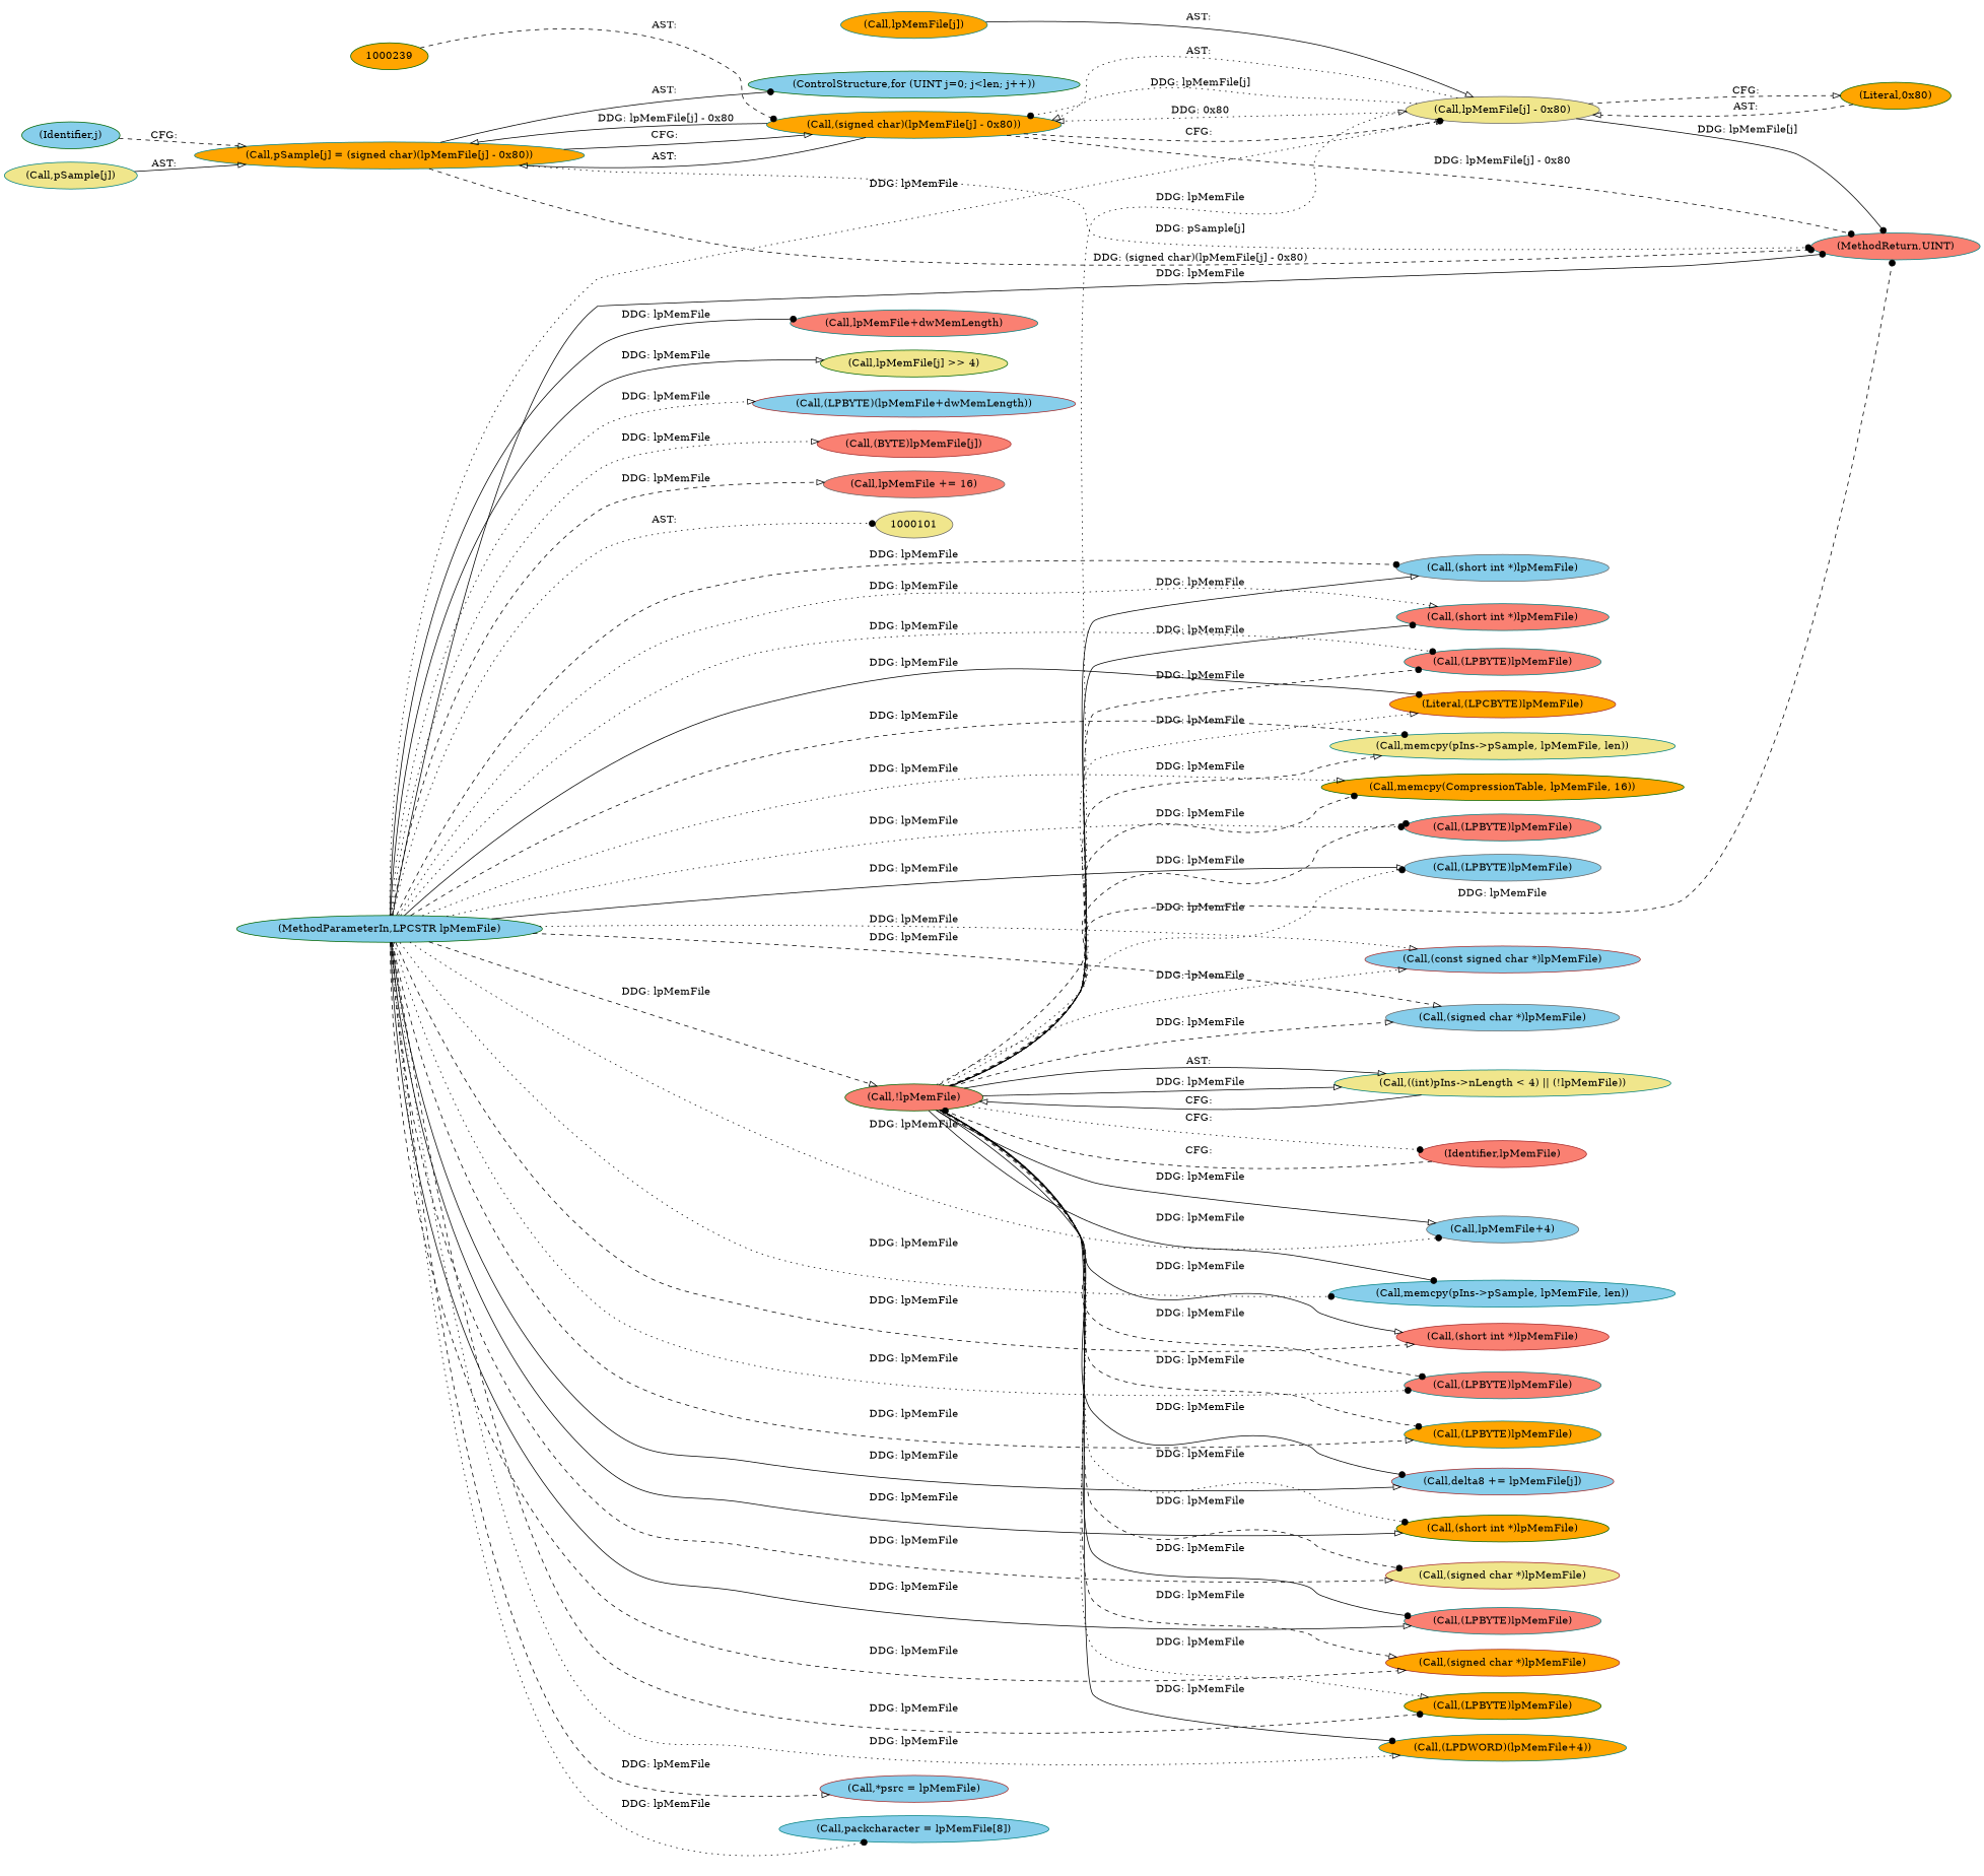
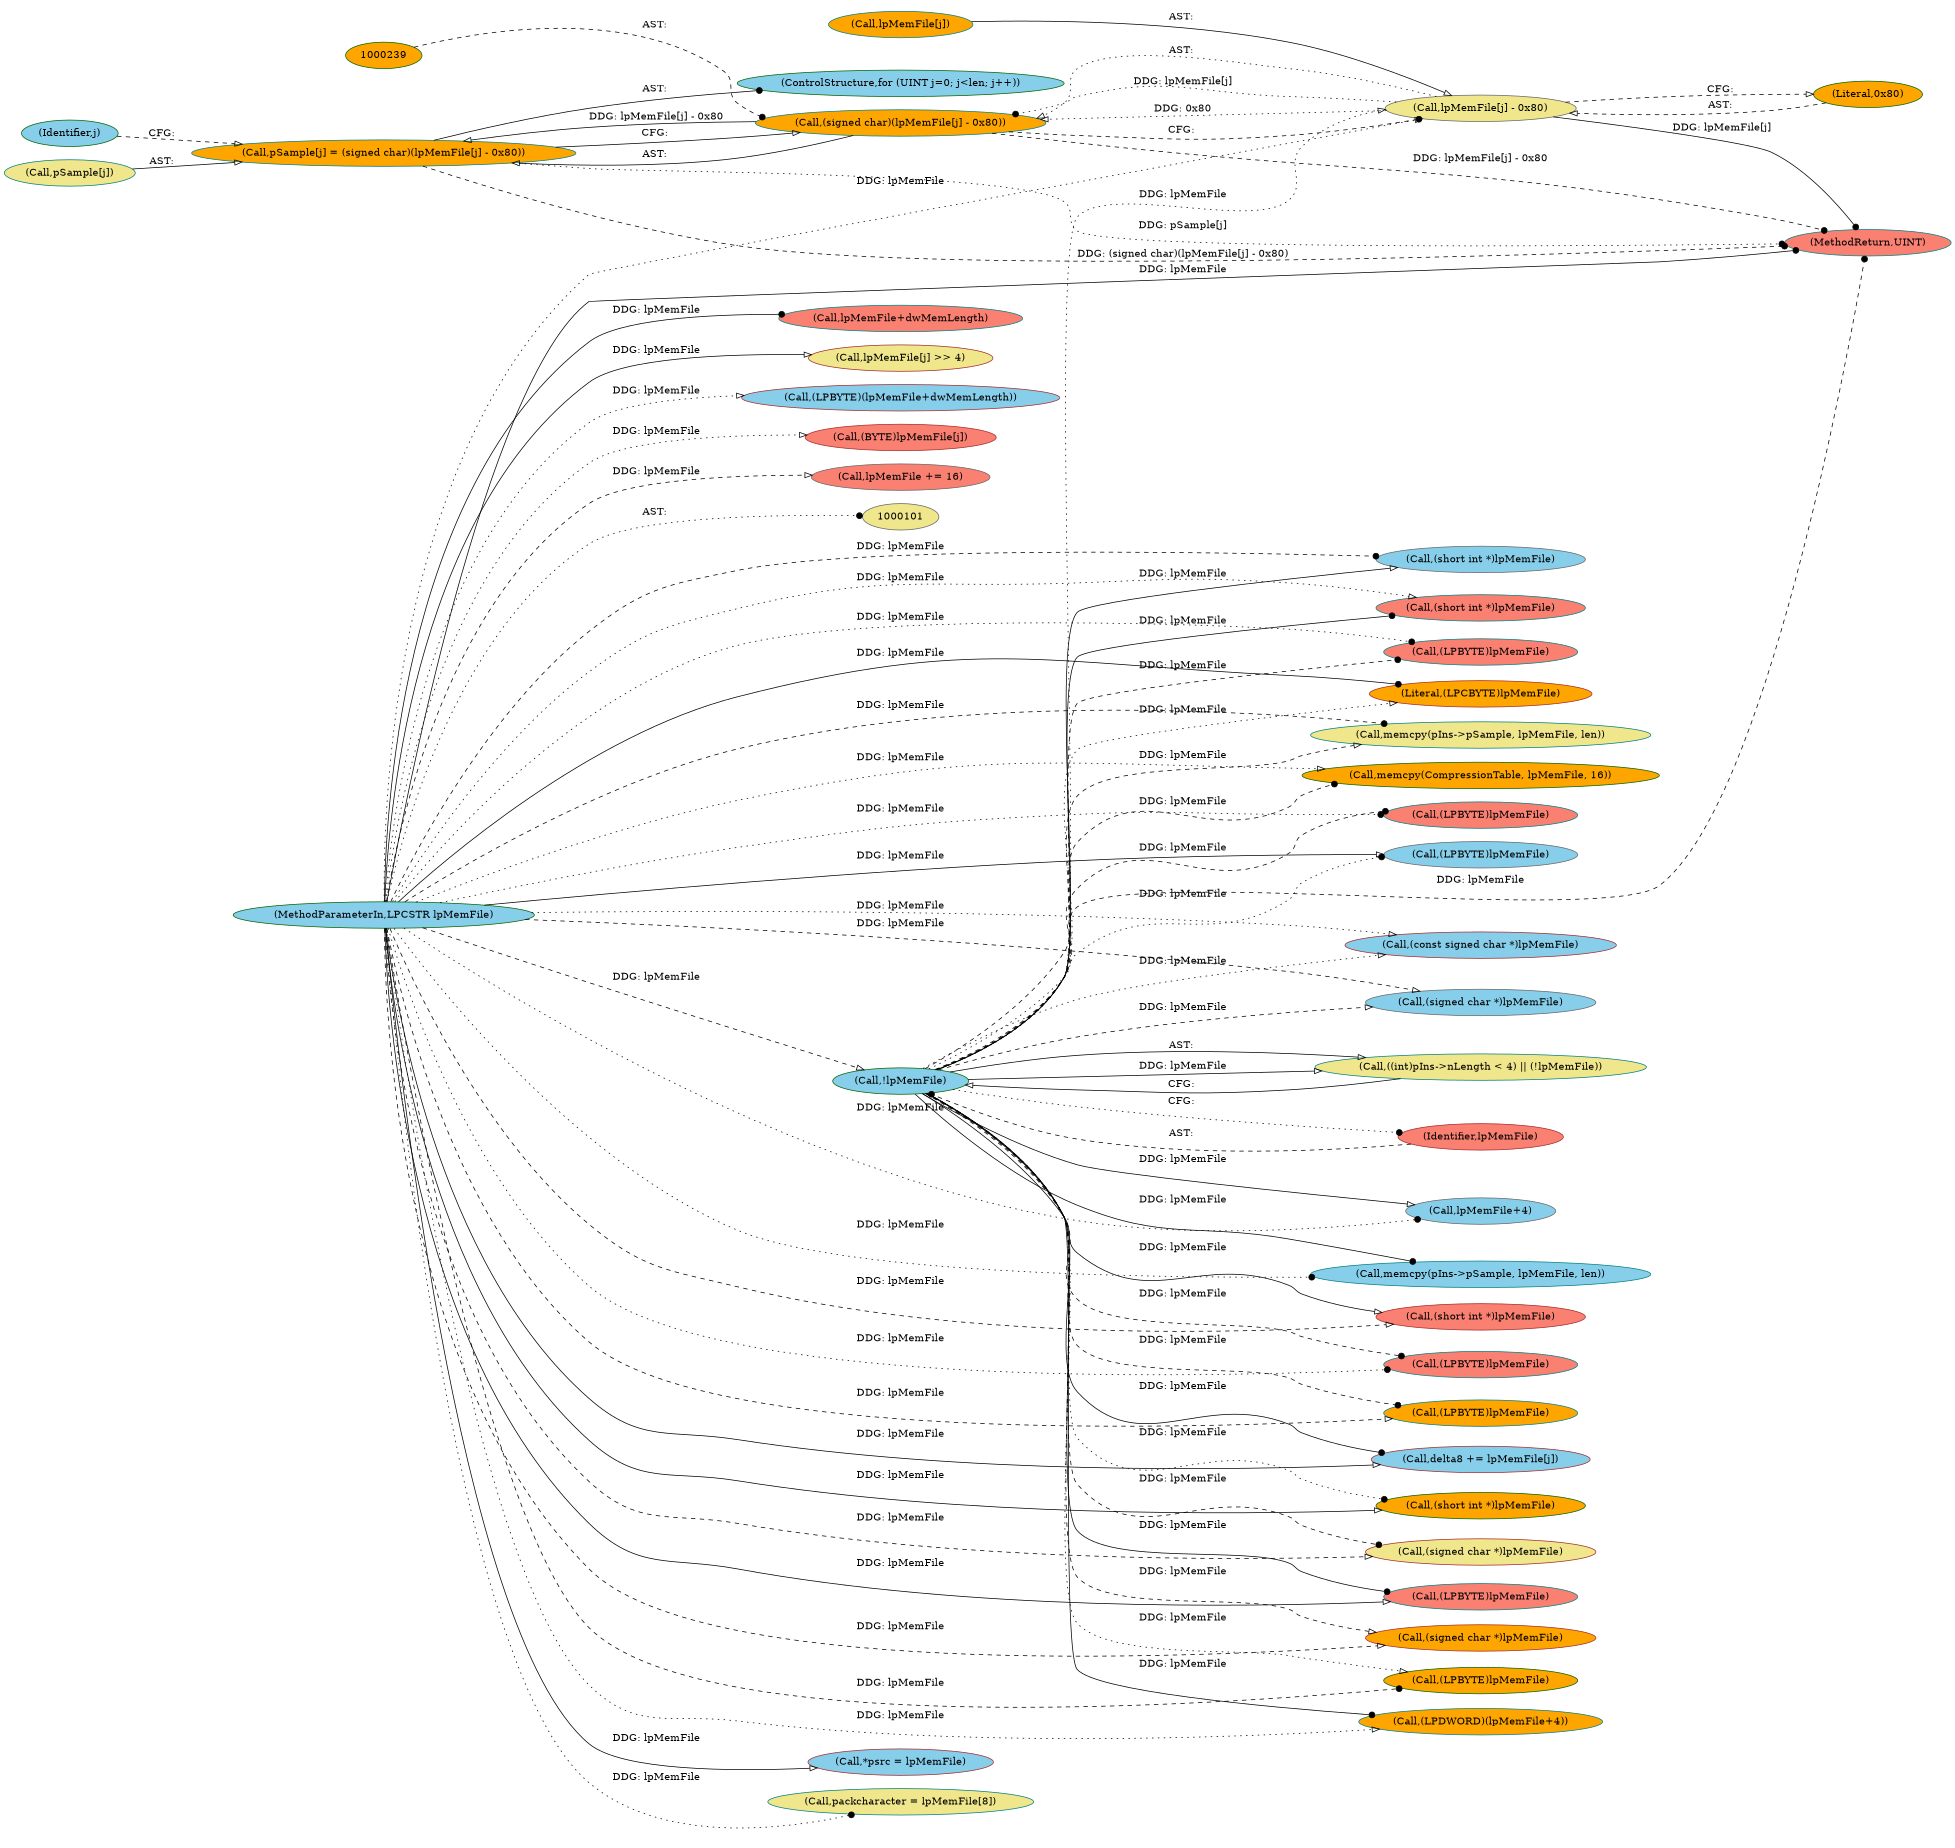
  digraph {
    rankdir=LR
    node [color=teal fillcolor=skyblue style=filled]
    edge [arrowhead=onormal style=dashed]
    n1 [fillcolor=orange label="(Call,pSample[j] = (signed char)(lpMemFile[j] - 0x80))"]
    n2 [fillcolor=orange label="(Call,(signed char)(lpMemFile[j] - 0x80))"]
    n3 [fillcolor=salmon label="(MethodReturn,UINT)"]
    n4 [color=darkgreen label="(ControlStructure,for (UINT j=0; j<len; j++))"]
    n5 [color=gray40 fillcolor=khaki label="(Call,lpMemFile[j] - 0x80)"]
    n6 [color=darkgreen fillcolor=orange label="(Literal,0x80)"]
-   n7 [color=darkgreen fillcolor=salmon label="(Call,!lpMemFile)"]
+   n7 [color=darkgreen label="(Call,!lpMemFile)"]
    n8 [color=gray40 label="(Call,(LPBYTE)lpMemFile)"]
    n9 [color=gray40 label="(Call,(signed char *)lpMemFile)"]
    n10 [color=gray40 label="(Call,lpMemFile+4)"]
    n11 [color=gray40 label="(Call,(short int *)lpMemFile)"]
    n12 [fillcolor=salmon label="(Call,(short int *)lpMemFile)"]
    n13 [fillcolor=salmon label="(Call,(LPBYTE)lpMemFile)"]
    n14 [color=brown fillcolor=orange label="(Literal,(LPCBYTE)lpMemFile)"]
    n15 [fillcolor=khaki label="(Call,memcpy(pIns->pSample, lpMemFile, len))"]
    n16 [color=darkgreen fillcolor=orange label="(Call,memcpy(CompressionTable, lpMemFile, 16))"]
    n17 [fillcolor=khaki label="(Call,((int)pIns->nLength < 4) || (!lpMemFile))"]
    n18 [fillcolor=salmon label="(Call,(LPBYTE)lpMemFile)"]
    n19 [color=brown label="(Call,(const signed char *)lpMemFile)"]
    n20 [fillcolor=orange label="(Call,(LPBYTE)lpMemFile)"]
    n21 [color=brown label="(Call,delta8 += lpMemFile[j])"]
    n22 [color=darkgreen fillcolor=orange label="(Call,(short int *)lpMemFile)"]
    n23 [color=brown fillcolor=khaki label="(Call,(signed char *)lpMemFile)"]
    n24 [fillcolor=salmon label="(Call,(LPBYTE)lpMemFile)"]
    n25 [color=brown fillcolor=orange label="(Call,(signed char *)lpMemFile)"]
    n26 [color=darkgreen fillcolor=orange label="(Call,(LPBYTE)lpMemFile)"]
    n27 [fillcolor=orange label="(Call,(LPDWORD)(lpMemFile+4))"]
    n28 [color=brown fillcolor=salmon label="(Identifier,lpMemFile)"]
    n29 [label="(Call,memcpy(pIns->pSample, lpMemFile, len))"]
    n30 [color=brown fillcolor=salmon label="(Call,(short int *)lpMemFile)"]
    n31 [fillcolor=salmon label="(Call,(LPBYTE)lpMemFile)"]
    n32 [color=brown label="(Call,*psrc = lpMemFile)"]
-   n33 [label="(Call,packcharacter = lpMemFile[8])"]
+   n33 [fillcolor=khaki label="(Call,packcharacter = lpMemFile[8])"]
    n34 [color=darkgreen label="(MethodParameterIn,LPCSTR lpMemFile)"]
    n35 [fillcolor=salmon label="(Call,lpMemFile+dwMemLength)"]
-   n36 [color=darkgreen fillcolor=khaki label="(Call,lpMemFile[j] >> 4)"]
+   n36 [color=brown fillcolor=khaki label="(Call,lpMemFile[j] >> 4)"]
    n37 [color=brown label="(Call,(LPBYTE)(lpMemFile+dwMemLength))"]
    n38 [color=brown fillcolor=salmon label="(Call,(BYTE)lpMemFile[j])"]
    n39 [color=gray40 fillcolor=salmon label="(Call,lpMemFile += 16)"]
    1000101 [color=gray40 fillcolor=khaki]
    n41 [fillcolor=orange label="(Call,lpMemFile[j])"]
    n42 [color=darkgreen label="(Identifier,j)"]
    n43 [fillcolor=khaki label="(Call,pSample[j])"]
    1000239 [color=darkgreen fillcolor=orange]
    n1 -> n2 [label="CFG: " style=solid]
    n1 -> n3 [arrowhead=dot label="DDG: pSample[j]" style=dotted]
    n1 -> n3 [arrowhead=dot label="DDG: (signed char)(lpMemFile[j] - 0x80)"]
    n1 -> n4 [arrowhead=dot label="AST: " style=solid]
    n2 -> n1 [label="AST: " style=solid]
    n2 -> n1 [label="DDG: lpMemFile[j] - 0x80" style=solid]
    n2 -> n3 [arrowhead=dot label="DDG: lpMemFile[j] - 0x80"]
    n2 -> n5 [arrowhead=dot label="CFG: "]
    n5 -> n2 [label="AST: " style=dotted]
    n5 -> n2 [arrowhead=dot label="DDG: lpMemFile[j]" style=dotted]
    n5 -> n2 [label="DDG: 0x80" style=dotted]
    n5 -> n3 [arrowhead=dot label="DDG: lpMemFile[j]" style=solid]
    n5 -> n6 [label="CFG: "]
    n6 -> n5 [label="AST: "]
    n7 -> n3 [arrowhead=dot label="DDG: lpMemFile"]
    n7 -> n5 [label="DDG: lpMemFile" style=dotted]
    n7 -> n8 [arrowhead=dot label="DDG: lpMemFile" style=dotted]
    n7 -> n9 [label="DDG: lpMemFile"]
    n7 -> n10 [label="DDG: lpMemFile" style=solid]
    n7 -> n11 [label="DDG: lpMemFile" style=solid]
    n7 -> n12 [arrowhead=dot label="DDG: lpMemFile" style=solid]
    n7 -> n13 [arrowhead=dot label="DDG: lpMemFile"]
    n7 -> n14 [label="DDG: lpMemFile" style=dotted]
    n7 -> n15 [label="DDG: lpMemFile"]
    n7 -> n16 [arrowhead=dot label="DDG: lpMemFile"]
    n7 -> n17 [label="AST: " style=solid]
    n7 -> n17 [label="DDG: lpMemFile" style=solid]
    n7 -> n18 [arrowhead=dot label="DDG: lpMemFile"]
    n7 -> n19 [label="DDG: lpMemFile" style=dotted]
    n7 -> n20 [arrowhead=dot label="DDG: lpMemFile"]
    n7 -> n21 [arrowhead=dot label="DDG: lpMemFile" style=solid]
    n7 -> n22 [arrowhead=dot label="DDG: lpMemFile" style=dotted]
    n7 -> n23 [arrowhead=dot label="DDG: lpMemFile"]
    n7 -> n24 [arrowhead=dot label="DDG: lpMemFile" style=solid]
    n7 -> n25 [label="DDG: lpMemFile"]
    n7 -> n26 [label="DDG: lpMemFile" style=dotted]
    n7 -> n27 [arrowhead=dot label="DDG: lpMemFile" style=solid]
    n7 -> n28 [arrowhead=dot label="CFG: " style=dotted]
    n7 -> n29 [arrowhead=dot label="DDG: lpMemFile" style=solid]
    n7 -> n30 [label="DDG: lpMemFile" style=solid]
    n7 -> n31 [arrowhead=dot label="DDG: lpMemFile"]
    n17 -> n7 [label="CFG: " style=solid]
-   n28 -> n7 [arrowhead=dot label="CFG: "]
+   n28 -> n7 [arrowhead=dot label="AST: "]
    n34 -> n3 [arrowhead=dot label="DDG: lpMemFile" style=solid]
    n34 -> n5 [label="DDG: lpMemFile" style=dotted]
    n34 -> n7 [label="DDG: lpMemFile"]
    n34 -> n8 [label="DDG: lpMemFile" style=solid]
    n34 -> n9 [label="DDG: lpMemFile"]
    n34 -> n10 [arrowhead=dot label="DDG: lpMemFile" style=dotted]
    n34 -> n11 [arrowhead=dot label="DDG: lpMemFile"]
    n34 -> n12 [label="DDG: lpMemFile" style=dotted]
    n34 -> n13 [arrowhead=dot label="DDG: lpMemFile" style=dotted]
    n34 -> n14 [arrowhead=dot label="DDG: lpMemFile" style=solid]
    n34 -> n15 [arrowhead=dot label="DDG: lpMemFile"]
    n34 -> n16 [label="DDG: lpMemFile" style=dotted]
    n34 -> n18 [arrowhead=dot label="DDG: lpMemFile" style=dotted]
    n34 -> n19 [label="DDG: lpMemFile" style=dotted]
    n34 -> n20 [label="DDG: lpMemFile"]
    n34 -> n21 [label="DDG: lpMemFile" style=solid]
    n34 -> n22 [label="DDG: lpMemFile" style=solid]
    n34 -> n23 [label="DDG: lpMemFile"]
    n34 -> n24 [label="DDG: lpMemFile" style=solid]
    n34 -> n25 [label="DDG: lpMemFile"]
    n34 -> n26 [arrowhead=dot label="DDG: lpMemFile"]
    n34 -> n27 [label="DDG: lpMemFile" style=dotted]
    n34 -> n29 [arrowhead=dot label="DDG: lpMemFile" style=dotted]
    n34 -> n30 [label="DDG: lpMemFile"]
    n34 -> n31 [arrowhead=dot label="DDG: lpMemFile" style=dotted]
-   n34 -> n32 [label="DDG: lpMemFile"]
+   n34 -> n32 [label="DDG: lpMemFile" style=solid]
    n34 -> n33 [arrowhead=dot label="DDG: lpMemFile" style=dotted]
    n34 -> n35 [arrowhead=dot label="DDG: lpMemFile" style=solid]
    n34 -> n36 [label="DDG: lpMemFile" style=solid]
    n34 -> n37 [label="DDG: lpMemFile" style=dotted]
    n34 -> n38 [label="DDG: lpMemFile" style=dotted]
    n34 -> n39 [label="DDG: lpMemFile"]
    n34 -> 1000101 [arrowhead=dot label="AST: " style=dotted]
    n41 -> n5 [label="AST: " style=solid]
    n42 -> n1 [label="CFG: "]
    n43 -> n1 [label="AST: " style=solid]
    1000239 -> n2 [arrowhead=dot label="AST: "]
  }
